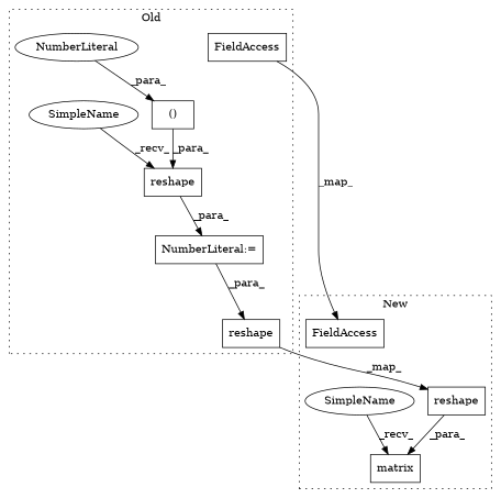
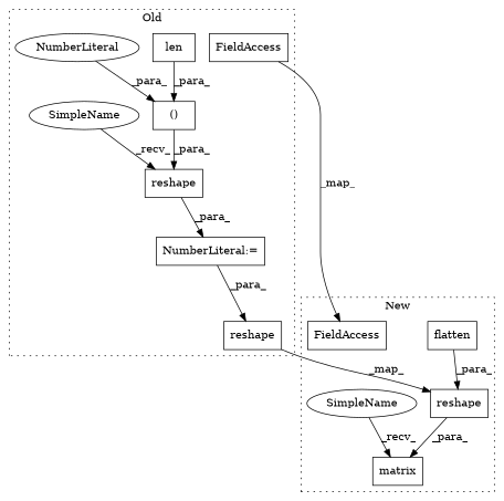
  digraph {
    node [a=32 l="8,2" s=1564 shape=box]
+   n1 [l="4,1" label=len s="1578,1583"]
    n2 [a=7 l=1 label="NumberLiteral:=" s=1538]
    n3 [a=106 l=20 label="()"]
    n4 [a=34 l=1 label=NumberLiteral shape=ellipse]
    n5 [label=reshape s="1700,1735"]
    n6 [a=22 l=12 label=FieldAccess s=1363]
    n7 [label=reshape s="1545,1584"]
    n8 [a=42 l=5 label=SimpleName s=1539 shape=ellipse]
+   n9 [l=9 label=flatten s=1372]
    n10 [label=reshape s="1410,1447"]
    n11 [l="7,1" label=matrix s="1397,1449"]
    n12 [a=22 l=12 label=FieldAccess s=1232]
    n13 [a=42 l=5 label=SimpleName s=1391 shape=ellipse]
    subgraph cluster_1 {
      label=Old
      style=dotted
+     n1
      n2
      n3
      n4
      n5
      n6
      n7
      n8
    }
    subgraph cluster_2 {
      label=New
      style=dotted
+     n9
      n10
      n11
      n12
      n13
    }
+   n1 -> n3 [label=_para_]
    n2 -> n5 [label=_para_]
    n3 -> n7 [label=_para_]
    n4 -> n3 [label=_para_]
    n5 -> n10 [label=_map_]
    n6 -> n12 [label=_map_]
    n7 -> n2 [label=_para_]
    n8 -> n7 [label=_recv_]
+   n9 -> n10 [label=_para_]
    n10 -> n11 [label=_para_]
    n13 -> n11 [label=_recv_]
  }
